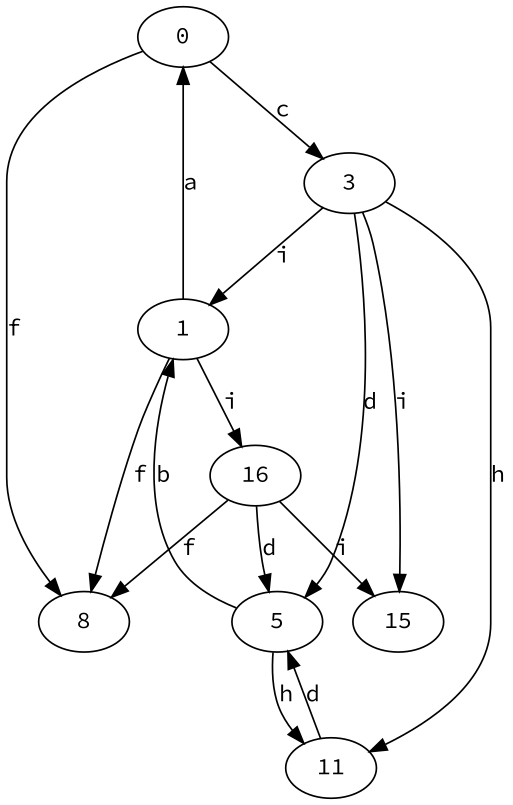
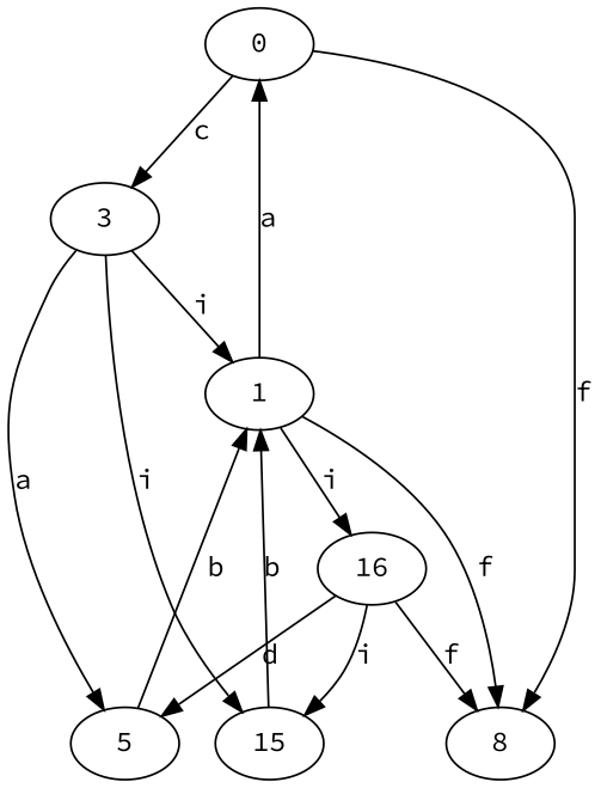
  strict digraph {
    fontname="Source Code Pro"
    node [fontname="Source Code Pro"]
    edge [fontname="Source Code Pro"]
    0
    3
    8
    1
    5
-   11
    n7 [label=15]
    n8 [label=16]
    0 -> 3 [label=c]
    0 -> 8 [label=f]
    3 -> 1 [label=i]
-   3 -> 5 [label=d]
-   3 -> 11 [label=h]
+   3 -> 5 [label=a]
    3 -> n7 [label=i]
    1 -> 0 [label=a]
    1 -> 8 [label=f]
    1 -> n8 [label=i]
    5 -> 1 [label=b]
-   5 -> 11 [label=h]
-   11 -> 5 [label=d]
+   n7 -> 1 [label=b]
    n8 -> 8 [label=f]
    n8 -> 5 [label=d]
    n8 -> n7 [label=i]
  }
